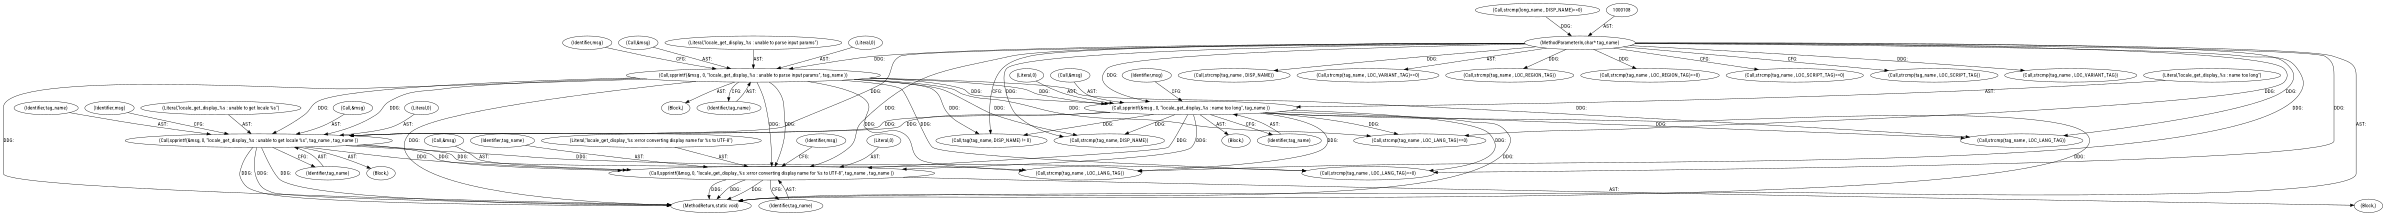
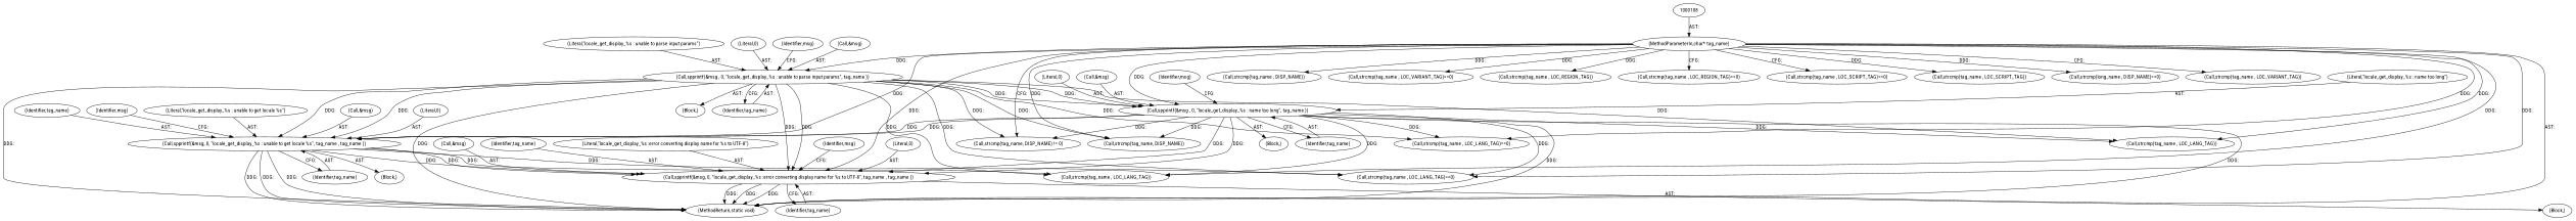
  digraph {
    fontname="Roboto Condensed"
    node [fontname="Roboto Condensed"]
    edge [fontname="Roboto Condensed"]
    n1 [label="(Call,spprintf(&msg, 0, \"locale_get_display_%s :error converting display name for %s to UTF-8\", tag_name , tag_name ))"]
    n2 [label="(MethodReturn,static void)"]
    n3 [label="(Identifier,tag_name)"]
    n4 [label="(Block,)"]
    n5 [label="(Call,spprintf(&msg, 0, \"locale_get_display_%s : unable to get locale %s\", tag_name , tag_name ))"]
    n6 [label="(Call,strcmp(tag_name , LOC_LANG_TAG))"]
    n7 [label="(Identifier,tag_name)"]
    n8 [label="(Block,)"]
    n9 [label="(Call,strcmp(tag_name , LOC_LANG_TAG)==0)"]
    n10 [label="(Call,spprintf(&msg , 0, \"locale_get_display_%s : name too long\", tag_name ))"]
    n11 [label="(Call,strcmp(tag_name , LOC_LANG_TAG))"]
    n12 [label="(Block,)"]
    n13 [label="(Call,strcmp(tag_name, DISP_NAME))"]
-   n14 [label="(Call,tag(tag_name, DISP_NAME) != 0)"]
+   n14 [label="(Call,strcmp(tag_name, DISP_NAME) != 0)"]
    n15 [label="(Call,strcmp(tag_name , LOC_LANG_TAG)==0)"]
    n16 [label="(Identifier,tag_name)"]
    n17 [label="(Call,spprintf(&msg , 0, \"locale_get_display_%s : unable to parse input params\", tag_name ))"]
    n18 [label="(Block,)"]
    n19 [label="(Identifier,tag_name)"]
    n20 [label="(MethodParameterIn,char* tag_name)"]
    n21 [label="(Call,strcmp(tag_name , DISP_NAME))"]
    n22 [label="(Call,strcmp(tag_name , LOC_VARIANT_TAG)==0)"]
    n23 [label="(Call,strcmp(tag_name , LOC_REGION_TAG))"]
    n24 [label="(Call,strcmp(tag_name , LOC_REGION_TAG)==0)"]
    n25 [label="(Call,strcmp(tag_name , LOC_SCRIPT_TAG)==0)"]
    n26 [label="(Call,strcmp(tag_name , LOC_SCRIPT_TAG))"]
    n27 [label="(Call,strcmp(long_name , DISP_NAME)==0)"]
    n28 [label="(Call,strcmp(tag_name , LOC_VARIANT_TAG))"]
    1000108
    n30 [label="(Identifier,msg)"]
    n31 [label="(Identifier,tag_name)"]
    n32 [label="(Identifier,msg)"]
    n33 [label="(Identifier,msg)"]
    n34 [label="(Literal,0)"]
    n35 [label="(Identifier,msg)"]
    n36 [label="(Literal,\"locale_get_display_%s : unable to get locale %s\")"]
    n37 [label="(Call,&msg)"]
    n38 [label="(Call,&msg)"]
    n39 [label="(Literal,0)"]
    n40 [label="(Call,&msg)"]
    n41 [label="(Literal,\"locale_get_display_%s : name too long\")"]
    n42 [label="(Literal,0)"]
    n43 [label="(Literal,\"locale_get_display_%s : unable to parse input params\")"]
    n44 [label="(Identifier,tag_name)"]
    n45 [label="(Call,&msg)"]
    n46 [label="(Literal,\"locale_get_display_%s :error converting display name for %s to UTF-8\")"]
    n47 [label="(Literal,0)"]
    n1 -> n2 [label="DDG: "]
    n1 -> n2 [label="DDG: "]
    n1 -> n2 [label="DDG: "]
    n1 -> n3 [label="CFG: "]
    n1 -> n4 [label="AST: "]
    n3 -> n1 [label="AST: "]
    n5 -> n1 [label="DDG: "]
    n5 -> n1 [label="DDG: "]
    n5 -> n2 [label="DDG: "]
    n5 -> n2 [label="DDG: "]
    n5 -> n2 [label="DDG: "]
    n5 -> n6 [label="DDG: "]
    n5 -> n7 [label="CFG: "]
    n5 -> n8 [label="AST: "]
    n5 -> n9 [label="DDG: "]
    n7 -> n5 [label="AST: "]
    n10 -> n1 [label="DDG: "]
    n10 -> n1 [label="DDG: "]
    n10 -> n2 [label="DDG: "]
    n10 -> n2 [label="DDG: "]
    n10 -> n5 [label="DDG: "]
    n10 -> n5 [label="DDG: "]
    n10 -> n6 [label="DDG: "]
    n10 -> n9 [label="DDG: "]
    n10 -> n11 [label="DDG: "]
    n10 -> n12 [label="AST: "]
    n10 -> n13 [label="DDG: "]
    n10 -> n14 [label="DDG: "]
    n10 -> n15 [label="DDG: "]
    n10 -> n16 [label="CFG: "]
    n16 -> n10 [label="AST: "]
    n17 -> n1 [label="DDG: "]
    n17 -> n1 [label="DDG: "]
    n17 -> n2 [label="DDG: "]
    n17 -> n2 [label="DDG: "]
    n17 -> n5 [label="DDG: "]
    n17 -> n5 [label="DDG: "]
    n17 -> n6 [label="DDG: "]
    n17 -> n9 [label="DDG: "]
    n17 -> n10 [label="DDG: "]
    n17 -> n10 [label="DDG: "]
    n17 -> n11 [label="DDG: "]
    n17 -> n13 [label="DDG: "]
    n17 -> n14 [label="DDG: "]
    n17 -> n15 [label="DDG: "]
    n17 -> n18 [label="AST: "]
    n17 -> n19 [label="CFG: "]
    n19 -> n17 [label="AST: "]
    n20 -> n1 [label="DDG: "]
    n20 -> n2 [label="AST: "]
    n20 -> n5 [label="DDG: "]
    n20 -> n6 [label="DDG: "]
    n20 -> n9 [label="DDG: "]
    n20 -> n10 [label="DDG: "]
    n20 -> n11 [label="DDG: "]
    n20 -> n13 [label="DDG: "]
    n20 -> n14 [label="CFG: "]
    n20 -> n15 [label="DDG: "]
    n20 -> n17 [label="DDG: "]
    n20 -> n21 [label="DDG: "]
-   n20 -> n22 [label="AST: "]
+   n20 -> n22 [label="DDG: "]
    n20 -> n23 [label="DDG: "]
-   n20 -> n24 [label="DDG: "]
+   n20 -> n24 [label="CFG: "]
    n20 -> n25 [label="CFG: "]
-   n20 -> n26 [label="CFG: "]
-   n27 -> n20 [label="DDG: "]
-   n20 -> n28 [label="DDG: "]
+   n20 -> n26 [label="DDG: "]
+   n20 -> n27 [label="DDG: "]
+   n20 -> n28 [label="CFG: "]
    1000108 -> n20 [label="AST: "]
    n30 -> n1 [label="CFG: "]
    n31 -> n5 [label="AST: "]
    n32 -> n5 [label="CFG: "]
    n33 -> n10 [label="CFG: "]
    n34 -> n1 [label="AST: "]
    n35 -> n17 [label="CFG: "]
    n36 -> n5 [label="AST: "]
    n37 -> n5 [label="AST: "]
    n38 -> n17 [label="AST: "]
    n39 -> n5 [label="AST: "]
    n40 -> n1 [label="AST: "]
    n41 -> n10 [label="AST: "]
    n42 -> n10 [label="AST: "]
    n43 -> n17 [label="AST: "]
    n44 -> n1 [label="AST: "]
    n45 -> n10 [label="AST: "]
    n46 -> n1 [label="AST: "]
    n47 -> n17 [label="AST: "]
  }
